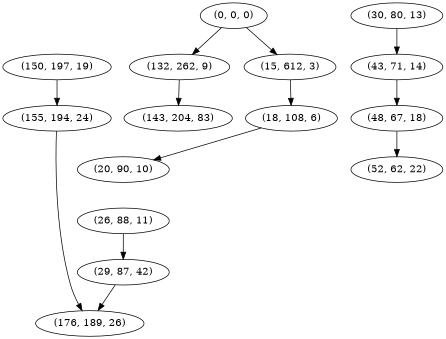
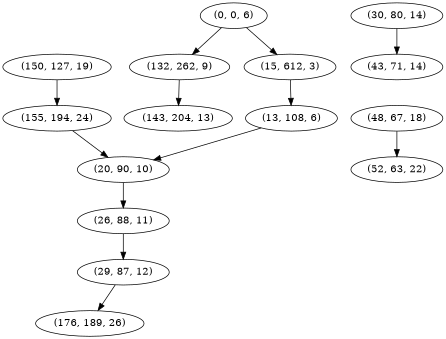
  digraph {
    n1 [label="(15, 612, 3)"]
-   "(0, 0, 0)"
+   "(0, 0, 0)" [label="(0, 0, 6)"]
    n3 [label="(132, 262, 9)"]
-   "(18, 108, 6)"
-   "(143, 204, 13)" [label="(143, 204, 83)"]
+   "(18, 108, 6)" [label="(13, 108, 6)"]
+   "(143, 204, 13)"
    n6 [label="(20, 90, 10)"]
    "(26, 88, 11)"
-   "(29, 87, 12)" [label="(29, 87, 42)"]
+   "(29, 87, 12)"
    "(176, 189, 26)"
-   "(30, 80, 13)"
+   "(30, 80, 13)" [label="(30, 80, 14)"]
    "(43, 71, 14)"
    "(48, 67, 18)"
-   "(52, 62, 22)"
+   "(52, 62, 22)" [label="(52, 63, 22)"]
    n14 [label="(155, 194, 24)"]
-   "(150, 197, 19)"
+   "(150, 197, 19)" [label="(150, 127, 19)"]
    n1 -> "(18, 108, 6)"
    "(0, 0, 0)" -> n1
    "(0, 0, 0)" -> n3
    n3 -> "(143, 204, 13)"
    "(18, 108, 6)" -> n6
+   n6 -> "(26, 88, 11)"
    "(26, 88, 11)" -> "(29, 87, 12)"
    "(29, 87, 12)" -> "(176, 189, 26)"
    "(30, 80, 13)" -> "(43, 71, 14)"
-   "(43, 71, 14)" -> "(48, 67, 18)"
    "(48, 67, 18)" -> "(52, 62, 22)"
-   n14 -> "(176, 189, 26)"
+   n14 -> n6
    "(150, 197, 19)" -> n14
  }
